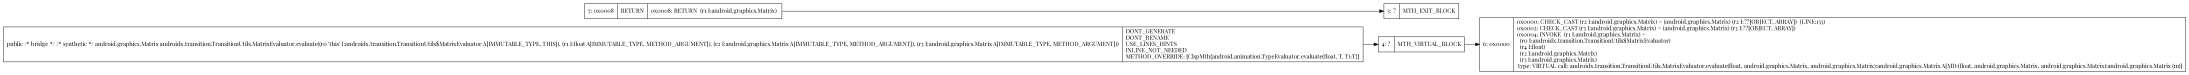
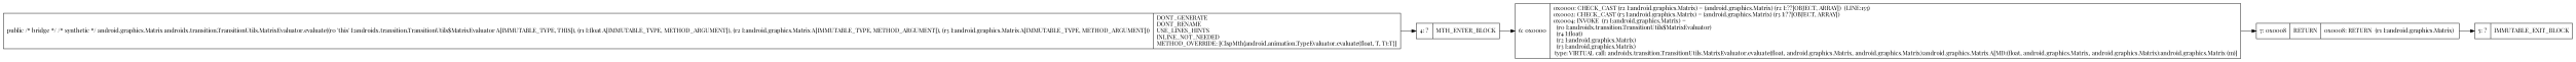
  digraph {
    fontname="Playfair Display"
    rankdir=LR
    node [fontname="Playfair Display" shape=record]
    edge [fontname="Playfair Display"]
-   n1 [label="{4\:\ ?|MTH_VIRTUAL_BLOCK\l}"]
+   n1 [label="{4\:\ ?|MTH_ENTER_BLOCK\l}"]
    n2 [label="{6\:\ 0x0000|0x0000: CHECK_CAST (r2 I:android.graphics.Matrix) = (android.graphics.Matrix) (r2 I:??[OBJECT, ARRAY])  (LINE:155)\l0x0002: CHECK_CAST (r3 I:android.graphics.Matrix) = (android.graphics.Matrix) (r3 I:??[OBJECT, ARRAY]) \l0x0004: INVOKE  (r1 I:android.graphics.Matrix) = \l  (r0 I:androidx.transition.TransitionUtils$MatrixEvaluator)\l  (r4 I:float)\l  (r2 I:android.graphics.Matrix)\l  (r3 I:android.graphics.Matrix)\l type: VIRTUAL call: androidx.transition.TransitionUtils.MatrixEvaluator.evaluate(float, android.graphics.Matrix, android.graphics.Matrix):android.graphics.Matrix A[MD:(float, android.graphics.Matrix, android.graphics.Matrix):android.graphics.Matrix (m)]\l}"]
    n3 [label="{7\:\ 0x0008|RETURN\l|0x0008: RETURN  (r1 I:android.graphics.Matrix) \l}"]
-   n4 [label="{5\:\ ?|MTH_EXIT_BLOCK\l}"]
+   n4 [label="{5\:\ ?|IMMUTABLE_EXIT_BLOCK\l}"]
    n5 [label="{public \/* bridge *\/ \/* synthetic *\/ android.graphics.Matrix androidx.transition.TransitionUtils.MatrixEvaluator.evaluate((r0 'this' I:androidx.transition.TransitionUtils$MatrixEvaluator A[IMMUTABLE_TYPE, THIS]), (r1 I:float A[IMMUTABLE_TYPE, METHOD_ARGUMENT]), (r2 I:android.graphics.Matrix A[IMMUTABLE_TYPE, METHOD_ARGUMENT]), (r3 I:android.graphics.Matrix A[IMMUTABLE_TYPE, METHOD_ARGUMENT]))  | DONT_GENERATE\lDONT_RENAME\lUSE_LINES_HINTS\lINLINE_NOT_NEEDED\lMETHOD_OVERRIDE: [ClspMth\{android.animation.TypeEvaluator.evaluate(float, T, T):T\}]\l}"]
    n1 -> n2
+   n2 -> n3
    n3 -> n4
    n5 -> n1
  }
